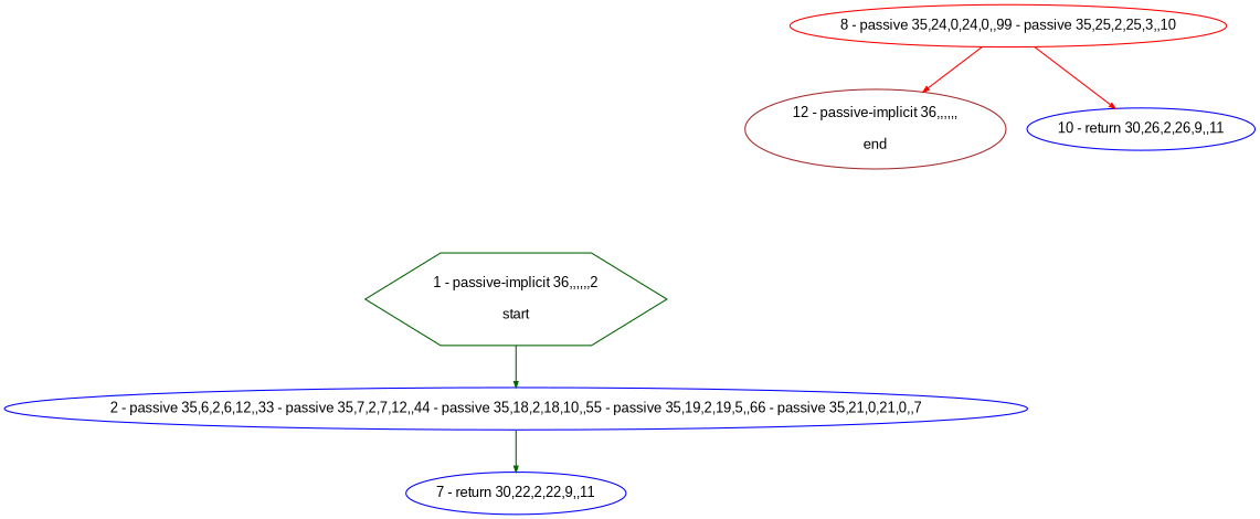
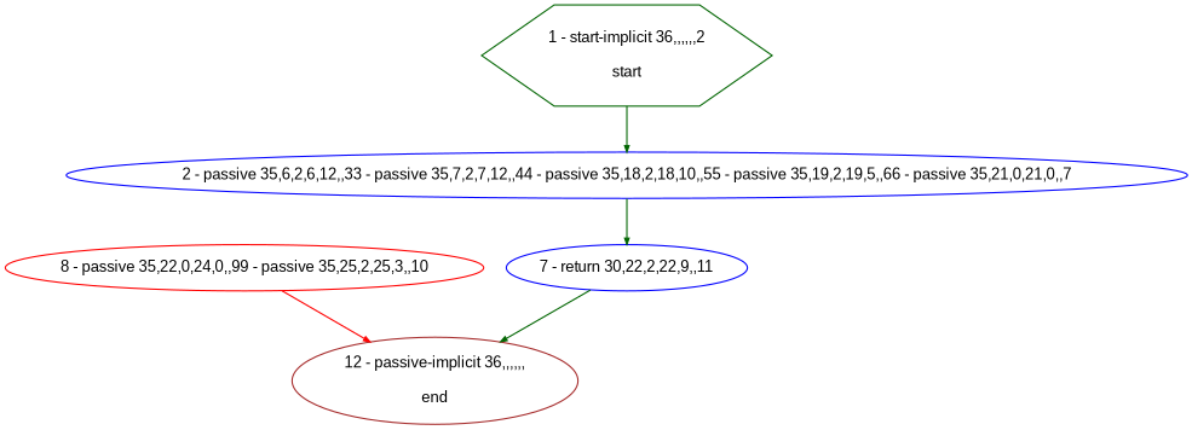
  digraph {
    bgcolor=white
    compound=true
    fillcolor="#FFFFCC"
    fontname=Arial
    fontsize=12
    pack=true
    packmode=clust
    style="rounded,filled"
    node [color="#0000ff" compound=true fillcolor="#ffffff" fixedsize=false fontname=Arial fontsize=12 node_initialized=no shape=ellipse style=filled]
    edge [arrowhead=normal arrowsize=0.5 arrowtail=none color=darkgreen compound=true dir=forward fontcolor=black fontname=Arial fontsize=12]
    n1 [label="2 - passive 35,6,2,6,12,,33 - passive 35,7,2,7,12,,44 - passive 35,18,2,18,10,,55 - passive 35,19,2,19,5,,66 - passive 35,21,0,21,0,,7"]
    n2 [label="7 - return 30,22,2,22,9,,11"]
    n3 [color="#a52a2a" label="12 - passive-implicit 36,,,,,,\n\nend"]
-   n4 [color="#006400" label="1 - passive-implicit 36,,,,,,2\n\nstart" shape=hexagon]
-   n5 [label="10 - return 30,26,2,26,9,,11"]
-   n6 [color=red label="8 - passive 35,24,0,24,0,,99 - passive 35,25,2,25,3,,10"]
+   n4 [color="#006400" label="1 - start-implicit 36,,,,,,2\n\nstart" shape=hexagon]
+   n6 [color=red label="8 - passive 35,22,0,24,0,,99 - passive 35,25,2,25,3,,10"]
    n1 -> n2
+   n2 -> n3
    n4 -> n1
    n6 -> n3 [color=red]
-   n6 -> n5 [color=red]
  }
